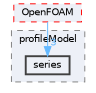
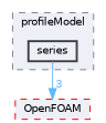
  digraph {
    compound=true
    node [fillcolor="#edf0f7" fontname=Helvetica fontsize=10 shape=box]
    n1 [color=grey25 height=0.2 label=series style="filled,bold" width=0.4]
    n2 [color=red height=0.2 label=OpenFOAM style="filled,dashed" width=0.4]
    subgraph cluster_1 {
      bgcolor="#edf0f7"
      fontname=Helvetica
      fontsize=10
      label=profileModel
      pencolor=grey50
      style="filled,dashed"
      n1
    }
-   n2 -> n1 [color=steelblue1 fontcolor=steelblue1 fontname=Helvetica fontsize=10 headlabel=3 labeldistance=1.5 labelfontname=Helvetica labelfontsize=10]
+   n1 -> n2 [color=steelblue1 fontcolor=steelblue1 fontname=Helvetica fontsize=10 headlabel=3 labeldistance=1.5 labelfontname=Helvetica labelfontsize=10]
  }
